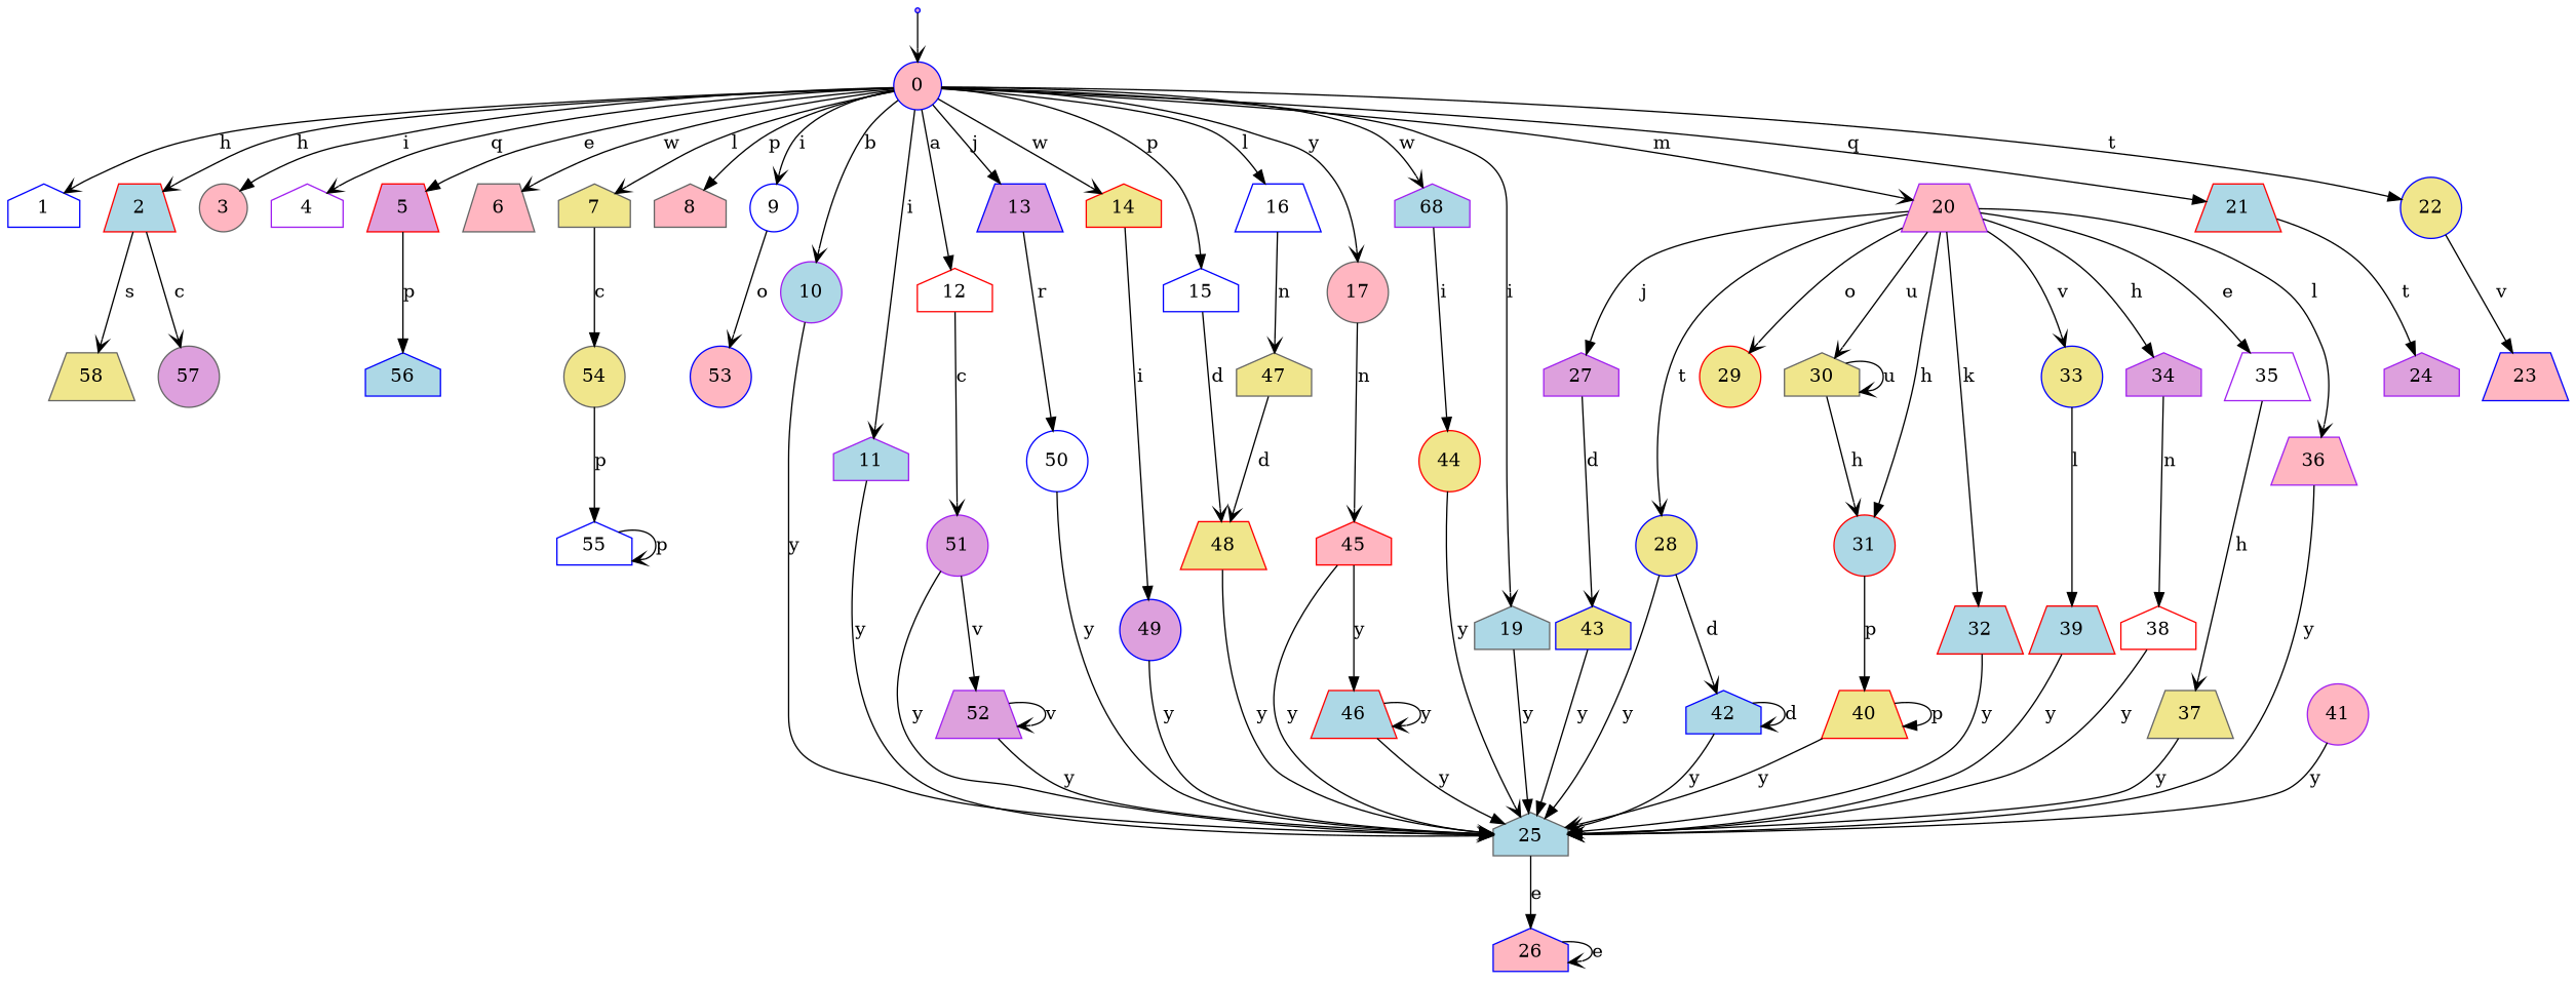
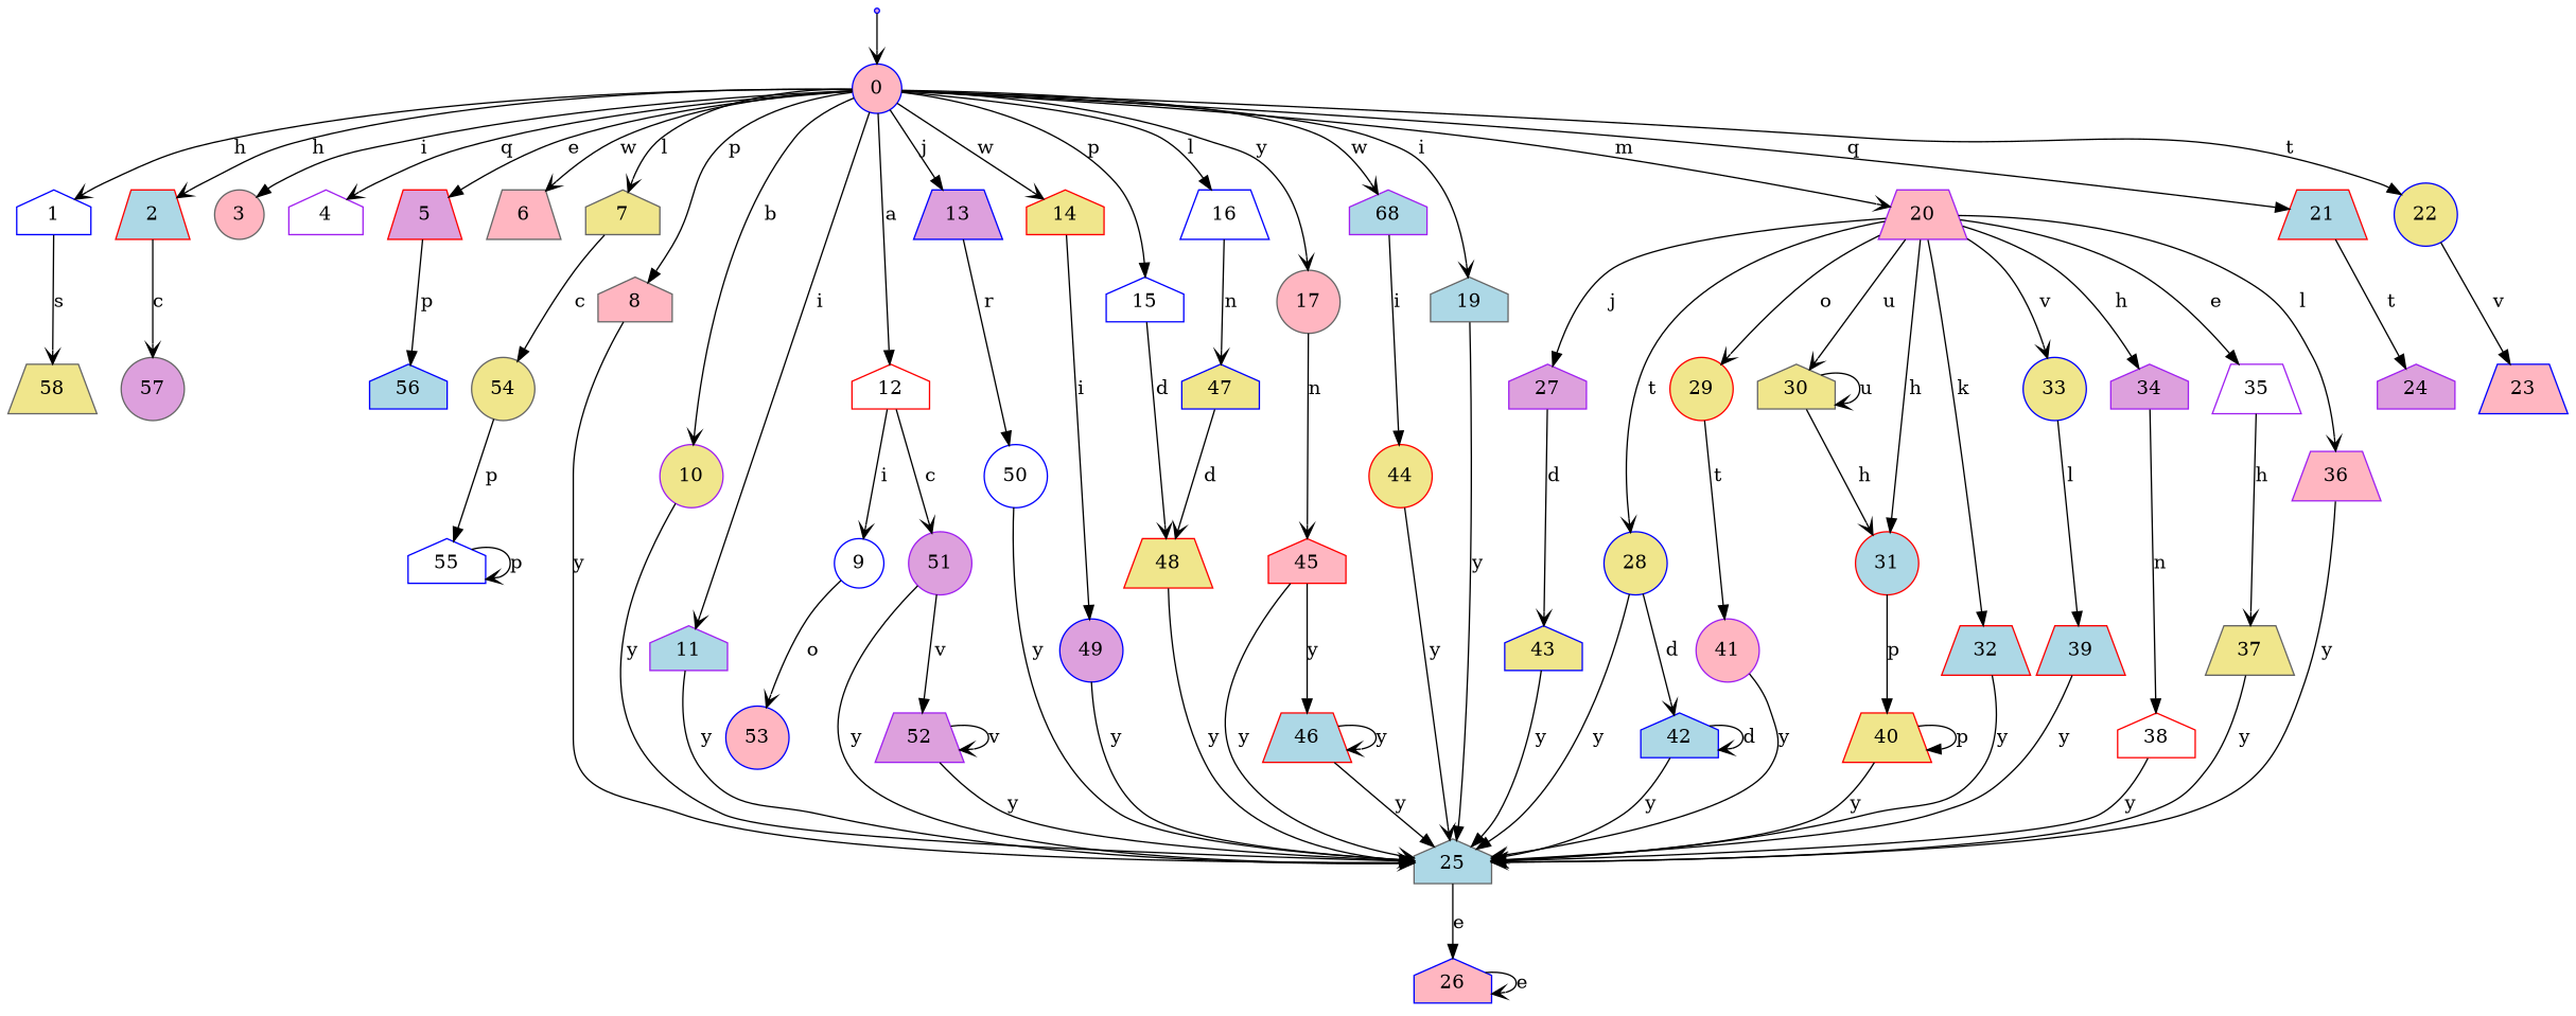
  digraph {
    rankdir=TB
    node [color=blue fillcolor=khaki shape=house style=filled]
    edge [arrowhead=vee]
    dummy0 [fillcolor=plum shape=point]
    0 [fillcolor=lightpink shape=circle]
    1 [fillcolor=white]
    2 [color=red fillcolor=lightblue shape=trapezium]
    3 [color=gray40 fillcolor=lightpink shape=circle]
    4 [color=purple fillcolor=white]
    5 [color=red fillcolor=plum shape=trapezium]
    6 [color=gray40 fillcolor=lightpink shape=trapezium]
    7 [color=gray40]
    8 [color=gray40 fillcolor=lightpink]
    9 [fillcolor=white shape=circle]
-   10 [color=purple fillcolor=lightblue shape=circle]
+   10 [color=purple shape=circle]
    11 [color=purple fillcolor=lightblue]
    12 [color=red fillcolor=white]
    13 [fillcolor=plum shape=trapezium]
    14 [color=red]
    15 [fillcolor=white]
    16 [fillcolor=white shape=trapezium]
    17 [color=gray40 fillcolor=lightpink shape=circle]
    n20 [color=purple fillcolor=lightblue label=68]
    19 [color=gray40 fillcolor=lightblue]
    20 [color=purple fillcolor=lightpink shape=trapezium]
    21 [color=red fillcolor=lightblue shape=trapezium]
    22 [shape=circle]
    58 [color=gray40 shape=trapezium]
    57 [color=gray40 fillcolor=plum shape=circle]
    56 [fillcolor=lightblue]
    54 [color=gray40 shape=circle]
    25 [color=gray40 fillcolor=lightblue]
    53 [fillcolor=lightpink shape=circle]
    51 [color=purple fillcolor=plum shape=circle]
    50 [fillcolor=white shape=circle]
    49 [fillcolor=plum shape=circle]
    48 [color=red shape=trapezium]
-   47 [color=gray40]
+   47
    45 [color=red fillcolor=lightpink]
    44 [color=red shape=circle]
    27 [color=purple fillcolor=plum]
    28 [shape=circle]
    29 [color=red shape=circle]
    30 [color=gray40]
    31 [color=red fillcolor=lightblue shape=circle]
    32 [color=red fillcolor=lightblue shape=trapezium]
    33 [shape=circle]
    34 [color=purple fillcolor=plum]
    35 [color=purple fillcolor=white shape=trapezium]
    36 [color=purple fillcolor=lightpink shape=trapezium]
    24 [color=purple fillcolor=plum]
    23 [fillcolor=lightpink shape=trapezium]
    55 [fillcolor=white]
    26 [fillcolor=lightpink]
    52 [color=purple fillcolor=plum shape=trapezium]
    46 [color=red fillcolor=lightblue shape=trapezium]
    43
    42 [fillcolor=lightblue]
    41 [color=purple fillcolor=lightpink shape=circle]
    40 [color=red shape=trapezium]
    39 [color=red fillcolor=lightblue shape=trapezium]
    38 [color=red fillcolor=white]
    37 [color=gray40 shape=trapezium]
    dummy0 -> 0
    0 -> 1 [label=h]
    0 -> 2 [label=h]
    0 -> 3 [arrowhead=normal label=i]
    0 -> 4 [label=q]
    0 -> 5 [arrowhead=normal label=e]
    0 -> 6 [label=w]
    0 -> 7 [label=l]
    0 -> 8 [arrowhead=normal label=p]
-   0 -> 9 [label=i]
+   12 -> 9 [label=i]
    0 -> 10 [label=b]
    0 -> 11 [label=i]
    0 -> 12 [arrowhead=normal label=a]
    0 -> 13 [arrowhead=normal label=j]
    0 -> 14 [label=w]
    0 -> 15 [arrowhead=normal label=p]
    0 -> 16 [arrowhead=normal label=l]
    0 -> 17 [label=y]
    0 -> n20 [label=w]
    0 -> 19 [label=i]
    0 -> 20 [label=m]
    0 -> 21 [arrowhead=normal label=q]
    0 -> 22 [arrowhead=normal label=t]
-   2 -> 58 [label=s]
+   1 -> 58 [label=s]
    2 -> 57 [label=c]
    5 -> 56 [arrowhead=normal label=p]
    7 -> 54 [arrowhead=normal label=c]
+   8 -> 25 [arrowhead=normal label=y]
    9 -> 53 [label=o]
    10 -> 25 [arrowhead=normal label=y]
    11 -> 25 [arrowhead=normal label=y]
    12 -> 51 [label=c]
    13 -> 50 [arrowhead=normal label=r]
    14 -> 49 [arrowhead=normal label=i]
    15 -> 48 [label=d]
    16 -> 47 [label=n]
    17 -> 45 [label=n]
    n20 -> 44 [arrowhead=normal label=i]
    19 -> 25 [arrowhead=normal label=y]
    20 -> 27 [arrowhead=normal label=j]
    20 -> 28 [label=t]
    20 -> 29 [label=o]
    20 -> 30 [label=u]
    20 -> 31 [arrowhead=normal label=h]
    20 -> 32 [arrowhead=normal label=k]
    20 -> 33 [label=v]
    20 -> 34 [arrowhead=normal label=h]
    20 -> 35 [arrowhead=normal label=e]
    20 -> 36 [label=l]
    21 -> 24 [arrowhead=normal label=t]
    22 -> 23 [arrowhead=normal label=v]
    54 -> 55 [arrowhead=normal label=p]
    25 -> 26 [arrowhead=normal label=e]
    51 -> 25 [label=y]
    51 -> 52 [arrowhead=normal label=v]
    50 -> 25 [arrowhead=normal label=y]
    49 -> 25 [arrowhead=normal label=y]
    48 -> 25 [arrowhead=normal label=y]
    47 -> 48 [label=d]
    45 -> 25 [label=y]
    45 -> 46 [arrowhead=normal label=y]
    44 -> 25 [label=y]
    27 -> 43 [label=d]
    28 -> 25 [arrowhead=normal label=y]
    28 -> 42 [label=d]
+   29 -> 41 [arrowhead=normal label=t]
    30 -> 30 [label=u]
    30 -> 31 [label=h]
    31 -> 40 [arrowhead=normal label=p]
    32 -> 25 [label=y]
    33 -> 39 [arrowhead=normal label=l]
    34 -> 38 [arrowhead=normal label=n]
    35 -> 37 [label=h]
    36 -> 25 [label=y]
    55 -> 55 [label=p]
    26 -> 26 [label=e]
    52 -> 25 [label=y]
    52 -> 52 [label=v]
    46 -> 25 [arrowhead=normal label=y]
    46 -> 46 [label=y]
    43 -> 25 [arrowhead=normal label=y]
    42 -> 25 [label=y]
    42 -> 42 [label=d]
    41 -> 25 [label=y]
    40 -> 25 [label=y]
    40 -> 40 [arrowhead=normal label=p]
    39 -> 25 [label=y]
    38 -> 25 [arrowhead=normal label=y]
    37 -> 25 [arrowhead=normal label=y]
  }
